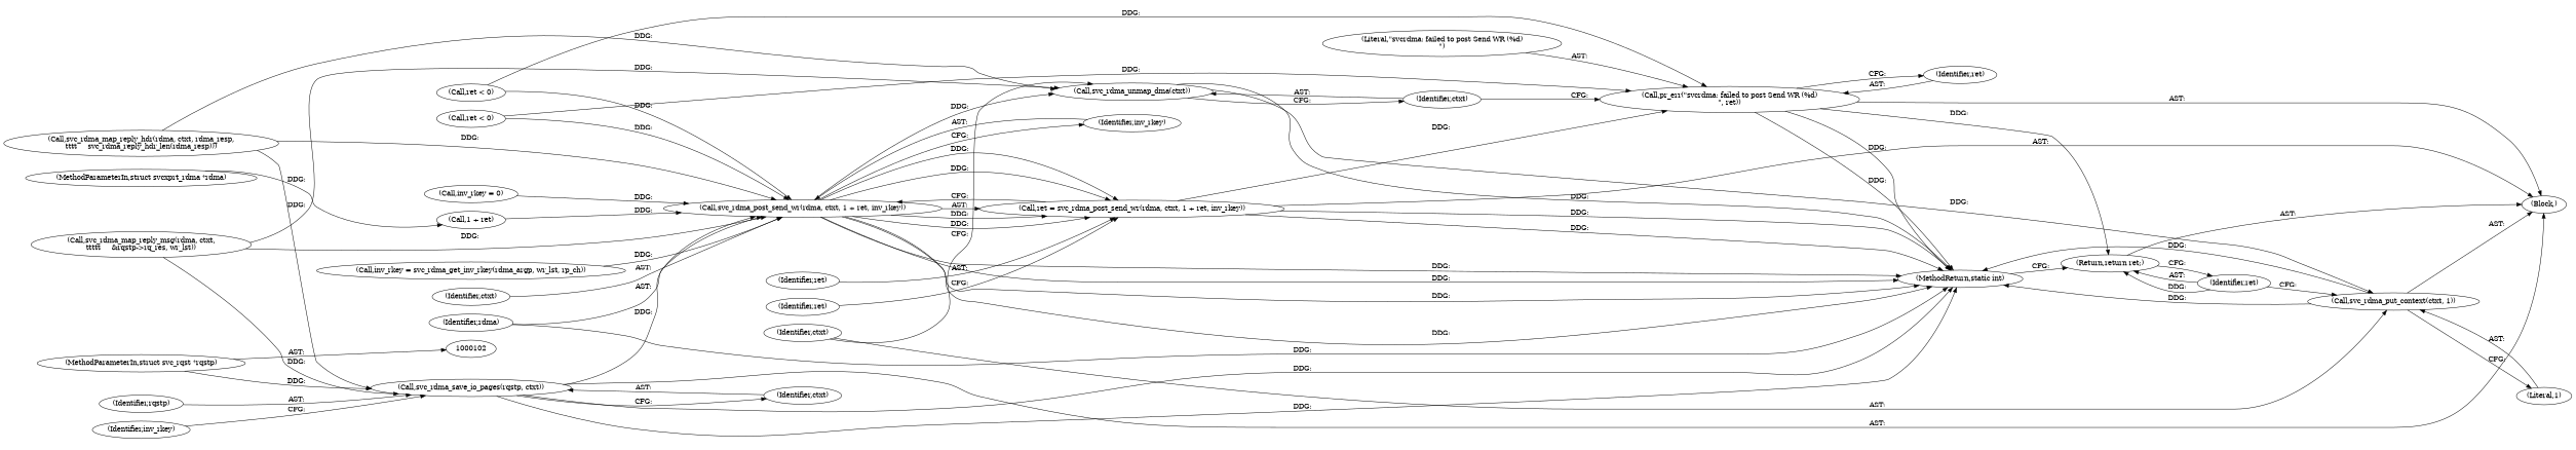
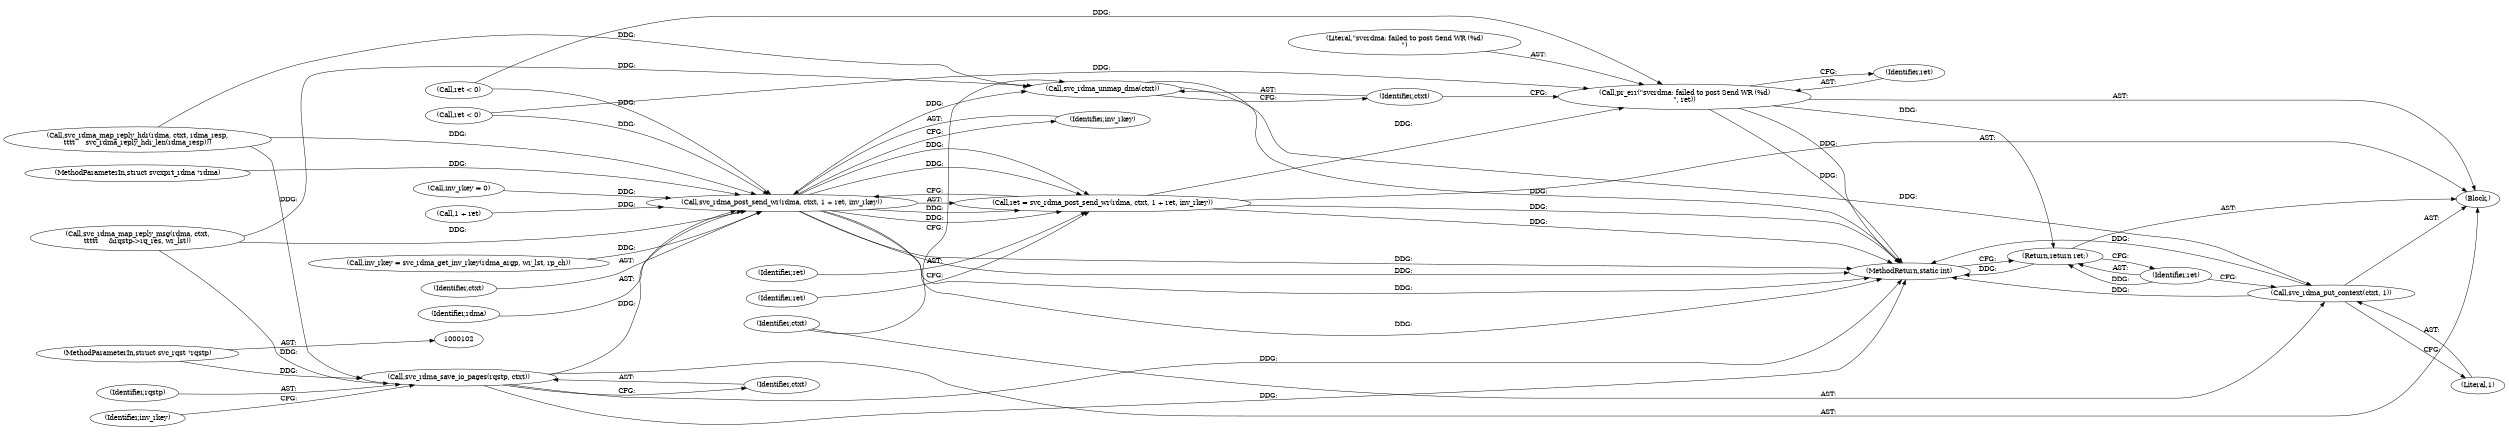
  digraph {
    rankdir=LR
    n1 [label="(MethodParameterIn,struct svc_rqst *rqstp)"]
    n2 [label="(Call,svc_rdma_save_io_pages(rqstp, ctxt))"]
    1000102
    n4 [label="(MethodReturn,static int)"]
    n5 [label="(Call,svc_rdma_post_send_wr(rdma, ctxt, 1 + ret, inv_rkey))"]
    n6 [label="(Block,)"]
    n7 [label="(Identifier,ctxt)"]
    n8 [label="(Return,return ret;)"]
    n9 [label="(Call,ret = svc_rdma_post_send_wr(rdma, ctxt, 1 + ret, inv_rkey))"]
    n10 [label="(Call,svc_rdma_unmap_dma(ctxt))"]
    n11 [label="(Identifier,inv_rkey)"]
    n12 [label="(Call,pr_err(\"svcrdma: failed to post Send WR (%d)\n\", ret))"]
    n13 [label="(Call,svc_rdma_put_context(ctxt, 1))"]
    n14 [label="(Identifier,ctxt)"]
    n15 [label="(Identifier,ret)"]
    n16 [label="(Identifier,ret)"]
    n17 [label="(Literal,1)"]
    n18 [label="(Identifier,rdma)"]
    n19 [label="(Call,inv_rkey = svc_rdma_get_inv_rkey(rdma_argp, wr_lst, rp_ch))"]
    n20 [label="(Call,ret < 0)"]
    n21 [label="(Literal,\"svcrdma: failed to post Send WR (%d)\n\")"]
    n22 [label="(Identifier,ctxt)"]
    n23 [label="(Call,ret < 0)"]
    n24 [label="(Call,inv_rkey = 0)"]
    n25 [label="(Identifier,ret)"]
    n26 [label="(MethodParameterIn,struct svcxprt_rdma *rdma)"]
    n27 [label="(Identifier,ctxt)"]
    n28 [label="(Identifier,ret)"]
    n29 [label="(Call,1 + ret)"]
    n30 [label="(Call,svc_rdma_map_reply_hdr(rdma, ctxt, rdma_resp,\n\t\t\t\t     svc_rdma_reply_hdr_len(rdma_resp)))"]
    n31 [label="(Call,svc_rdma_map_reply_msg(rdma, ctxt,\n\t\t\t\t\t     &rqstp->rq_res, wr_lst))"]
    n32 [label="(Identifier,rqstp)"]
    n33 [label="(Identifier,inv_rkey)"]
    n1 -> n2 [label="DDG: "]
    n1 -> 1000102 [label="AST: "]
    n2 -> n4 [label="DDG: "]
    n2 -> n4 [label="DDG: "]
    n2 -> n5 [label="DDG: "]
    n2 -> n6 [label="AST: "]
    n2 -> n7 [label="CFG: "]
    n4 -> n8 [label="CFG: "]
    n5 -> n4 [label="DDG: "]
    n5 -> n4 [label="DDG: "]
    n5 -> n4 [label="DDG: "]
    n5 -> n4 [label="DDG: "]
    n5 -> n9 [label="AST: "]
    n5 -> n9 [label="DDG: "]
    n5 -> n9 [label="DDG: "]
    n5 -> n9 [label="DDG: "]
    n5 -> n9 [label="DDG: "]
    n5 -> n10 [label="DDG: "]
    n5 -> n11 [label="CFG: "]
    n7 -> n2 [label="AST: "]
-   n18 -> n4 [label="DDG: "]
+   n8 -> n4 [label="DDG: "]
    n8 -> n6 [label="AST: "]
    n8 -> n16 [label="CFG: "]
    n9 -> n4 [label="DDG: "]
    n9 -> n4 [label="DDG: "]
    n9 -> n5 [label="CFG: "]
    n9 -> n6 [label="AST: "]
    n9 -> n12 [label="DDG: "]
    n10 -> n4 [label="DDG: "]
    n10 -> n13 [label="DDG: "]
    n10 -> n14 [label="CFG: "]
    n11 -> n5 [label="AST: "]
    n12 -> n4 [label="DDG: "]
    n12 -> n4 [label="DDG: "]
    n12 -> n6 [label="AST: "]
    n12 -> n8 [label="DDG: "]
    n12 -> n15 [label="CFG: "]
    n13 -> n4 [label="DDG: "]
    n13 -> n4 [label="DDG: "]
    n13 -> n6 [label="AST: "]
    n13 -> n17 [label="CFG: "]
    n14 -> n10 [label="AST: "]
    n14 -> n12 [label="CFG: "]
    n15 -> n12 [label="AST: "]
    n16 -> n8 [label="AST: "]
    n16 -> n8 [label="DDG: "]
    n16 -> n13 [label="CFG: "]
    n17 -> n13 [label="AST: "]
    n18 -> n5 [label="AST: "]
    n19 -> n5 [label="DDG: "]
    n20 -> n5 [label="DDG: "]
    n20 -> n12 [label="DDG: "]
    n21 -> n12 [label="AST: "]
    n22 -> n5 [label="AST: "]
    n23 -> n5 [label="DDG: "]
    n23 -> n12 [label="DDG: "]
    n24 -> n5 [label="DDG: "]
    n25 -> n9 [label="CFG: "]
-   n26 -> n29 [label="DDG: "]
+   n26 -> n5 [label="DDG: "]
    n27 -> n10 [label="CFG: "]
    n27 -> n13 [label="AST: "]
    n28 -> n9 [label="AST: "]
    n29 -> n5 [label="DDG: "]
    n30 -> n2 [label="DDG: "]
    n30 -> n5 [label="DDG: "]
    n30 -> n10 [label="DDG: "]
    n31 -> n2 [label="DDG: "]
    n31 -> n5 [label="DDG: "]
    n31 -> n10 [label="DDG: "]
    n32 -> n2 [label="AST: "]
    n33 -> n2 [label="CFG: "]
  }
